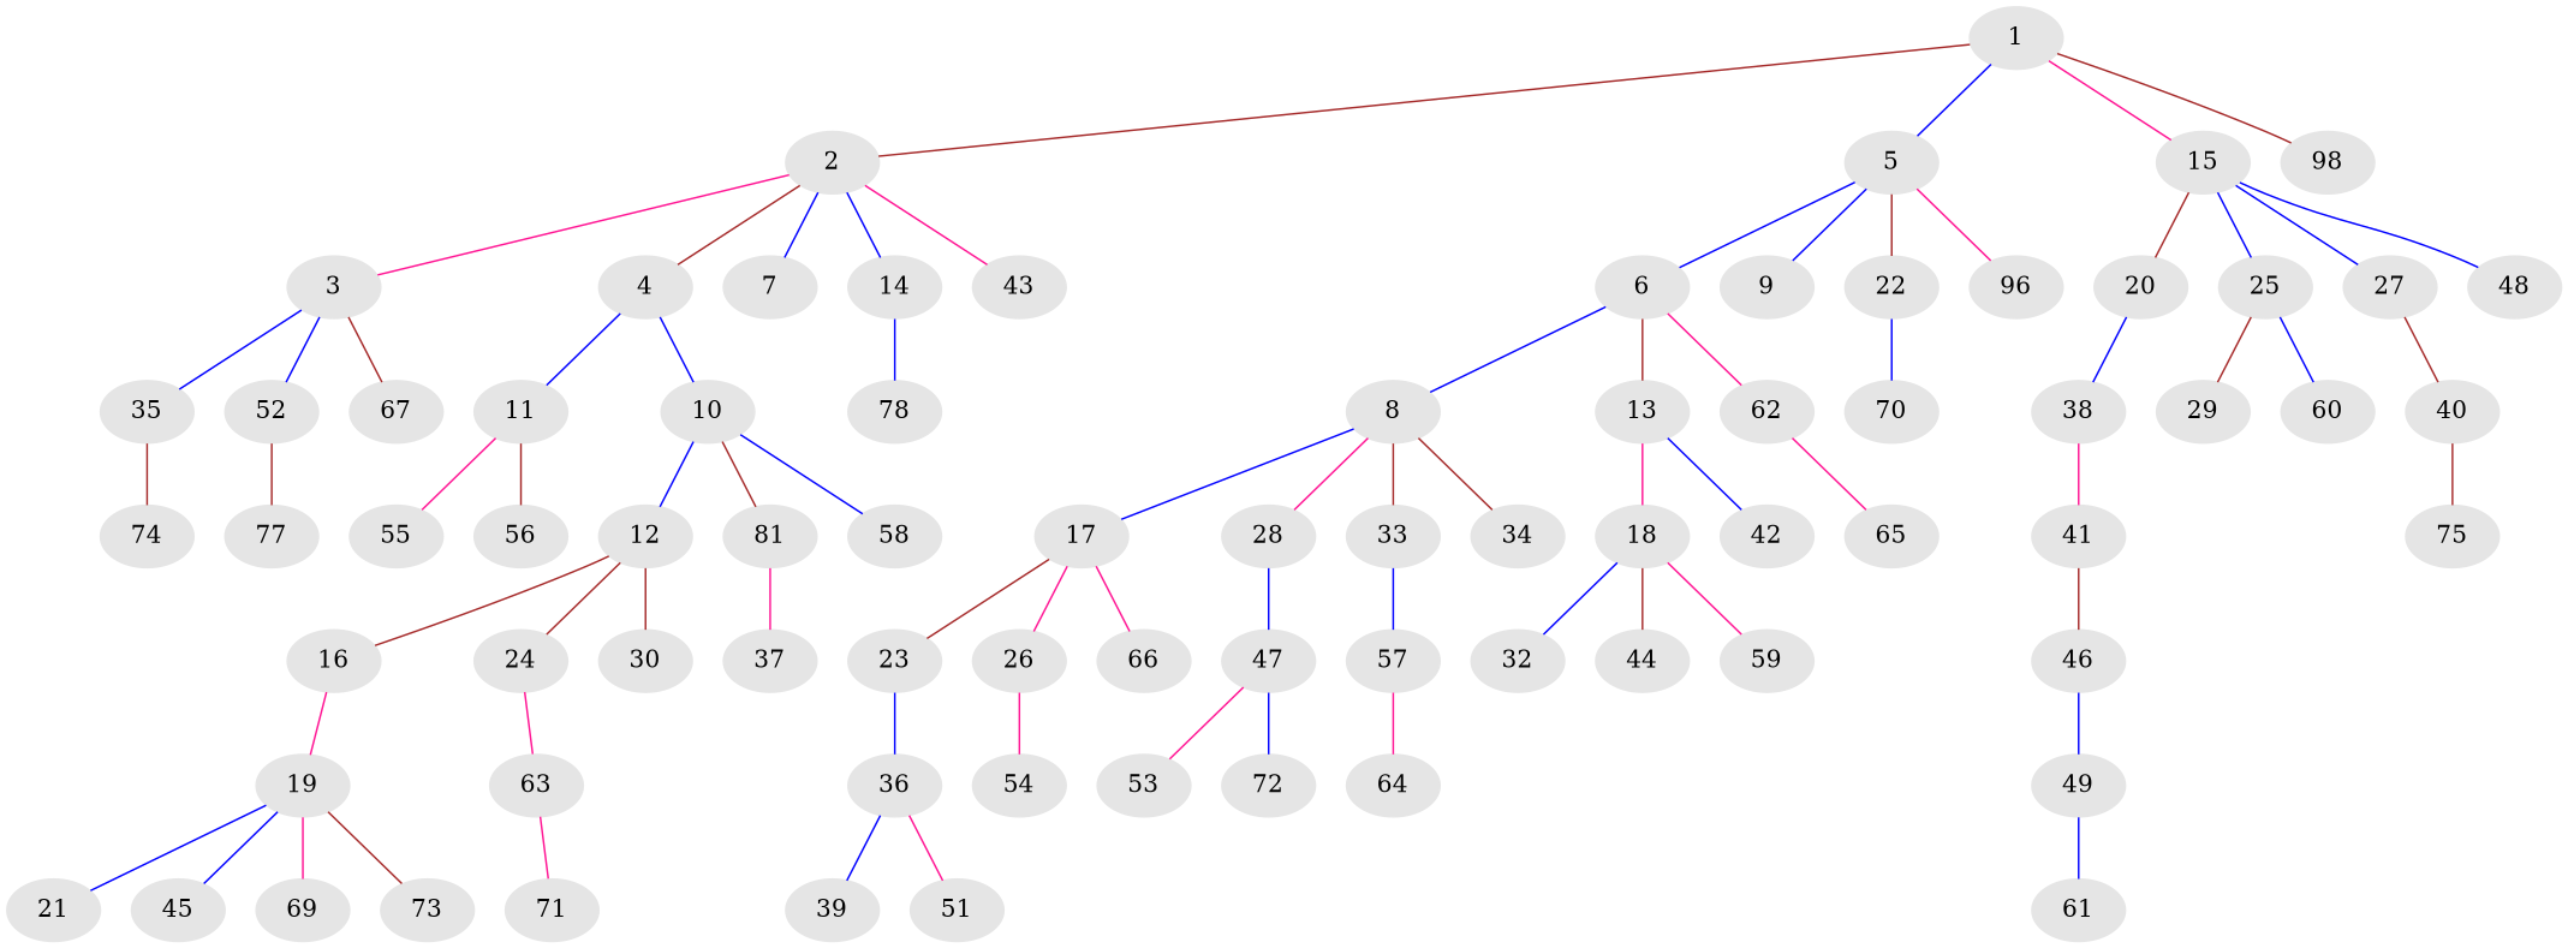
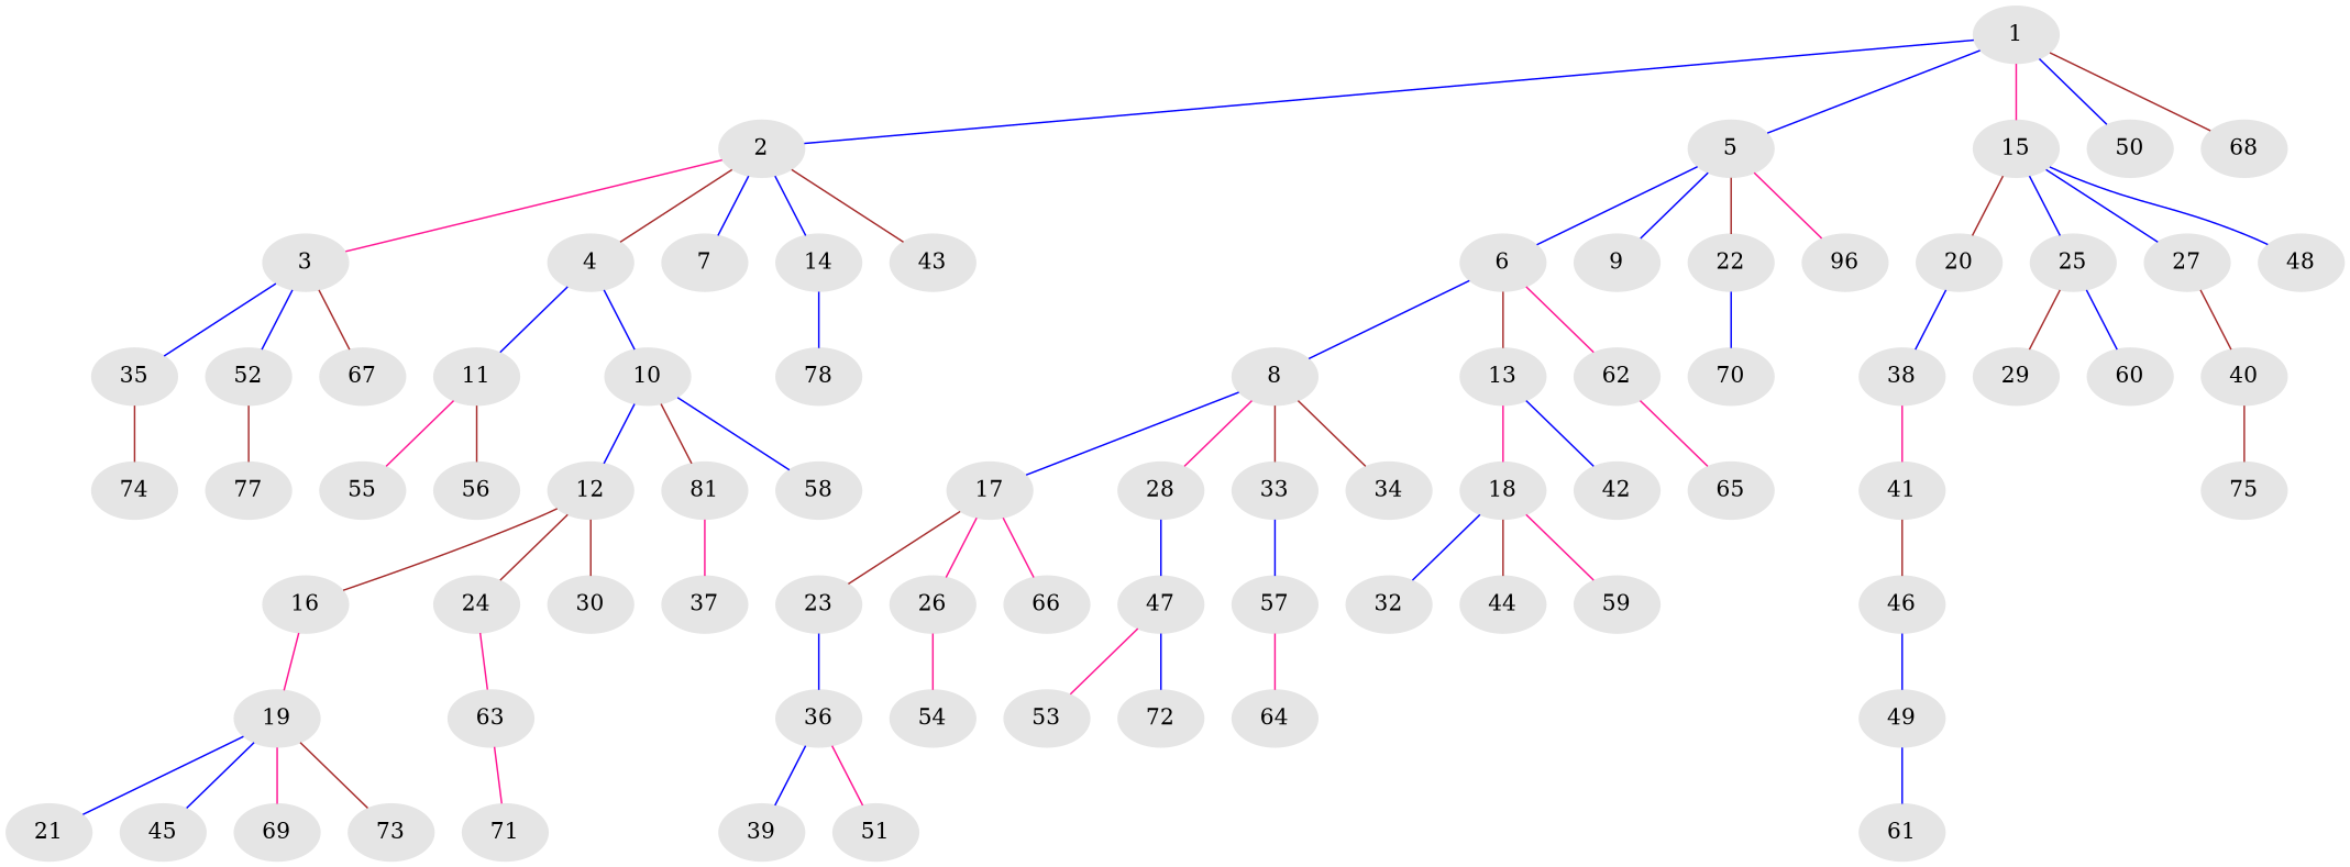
  graph {
    node [color=gray90 style=filled]
    edge [color=blue]
    1
    2
    5
    15
-   68 [label=98]
+   50
+   68
    3
    4
    7
    14
    43
    6
    9
    22
    n15 [label=96]
    20
    25
    27
    48
    35
    52
    67
    11
    10
    55
    56
    78
    74
    77
    12
    n31 [label=81]
    58
    8
    13
    62
    70
    17
    28
    33
    34
    18
    42
    65
    23
    26
    66
    47
    57
    16
    24
    30
    37
    19
    63
    32
    44
    59
    38
    29
    60
    40
    21
    45
    69
    73
    36
    54
    41
    39
    51
    71
    75
    53
    72
    64
    46
    49
    61
-   1 -- 2 [color=brown]
+   1 -- 2
    1 -- 5
    1 -- 15 [color=deeppink]
+   1 -- 50
    1 -- 68 [color=brown]
    2 -- 3 [color=deeppink]
    2 -- 4 [color=brown]
    2 -- 7
    2 -- 14
-   2 -- 43 [color=deeppink]
+   2 -- 43 [color=brown]
    5 -- 6
    5 -- 9
    5 -- 22 [color=brown]
    5 -- n15 [color=deeppink]
    15 -- 20 [color=brown]
    15 -- 25
    15 -- 27
    15 -- 48
    3 -- 35
    3 -- 52
    3 -- 67 [color=brown]
    4 -- 11
    4 -- 10
    14 -- 78
    6 -- 8
    6 -- 13 [color=brown]
    6 -- 62 [color=deeppink]
    22 -- 70
    20 -- 38
    25 -- 29 [color=brown]
    25 -- 60
    27 -- 40 [color=brown]
    35 -- 74 [color=brown]
    52 -- 77 [color=brown]
    11 -- 55 [color=deeppink]
    11 -- 56 [color=brown]
    10 -- 12
    10 -- n31 [color=brown]
    10 -- 58
    12 -- 16 [color=brown]
    12 -- 24 [color=brown]
    12 -- 30 [color=brown]
    n31 -- 37 [color=deeppink]
    8 -- 17
    8 -- 28 [color=deeppink]
    8 -- 33 [color=brown]
    8 -- 34 [color=brown]
    13 -- 18 [color=deeppink]
    13 -- 42
    62 -- 65 [color=deeppink]
    17 -- 23 [color=brown]
    17 -- 26 [color=deeppink]
    17 -- 66 [color=deeppink]
    28 -- 47
    33 -- 57
    18 -- 32
    18 -- 44 [color=brown]
    18 -- 59 [color=deeppink]
    23 -- 36
    26 -- 54 [color=deeppink]
    47 -- 53 [color=deeppink]
    47 -- 72
    57 -- 64 [color=deeppink]
    16 -- 19 [color=deeppink]
    24 -- 63 [color=deeppink]
    19 -- 21
    19 -- 45
    19 -- 69 [color=deeppink]
    19 -- 73 [color=brown]
    63 -- 71 [color=deeppink]
    38 -- 41 [color=deeppink]
    40 -- 75 [color=brown]
    36 -- 39
    36 -- 51 [color=deeppink]
    41 -- 46 [color=brown]
    46 -- 49
    49 -- 61
  }
